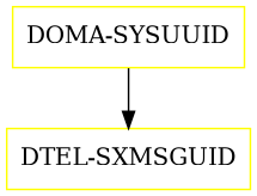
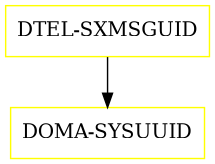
  digraph {
    node [color=yellow shape=box]
    "DTEL-SXMSGUID"
    "DOMA-SYSUUID"
-   "DOMA-SYSUUID" -> "DTEL-SXMSGUID"
+   "DTEL-SXMSGUID" -> "DOMA-SYSUUID"
  }
